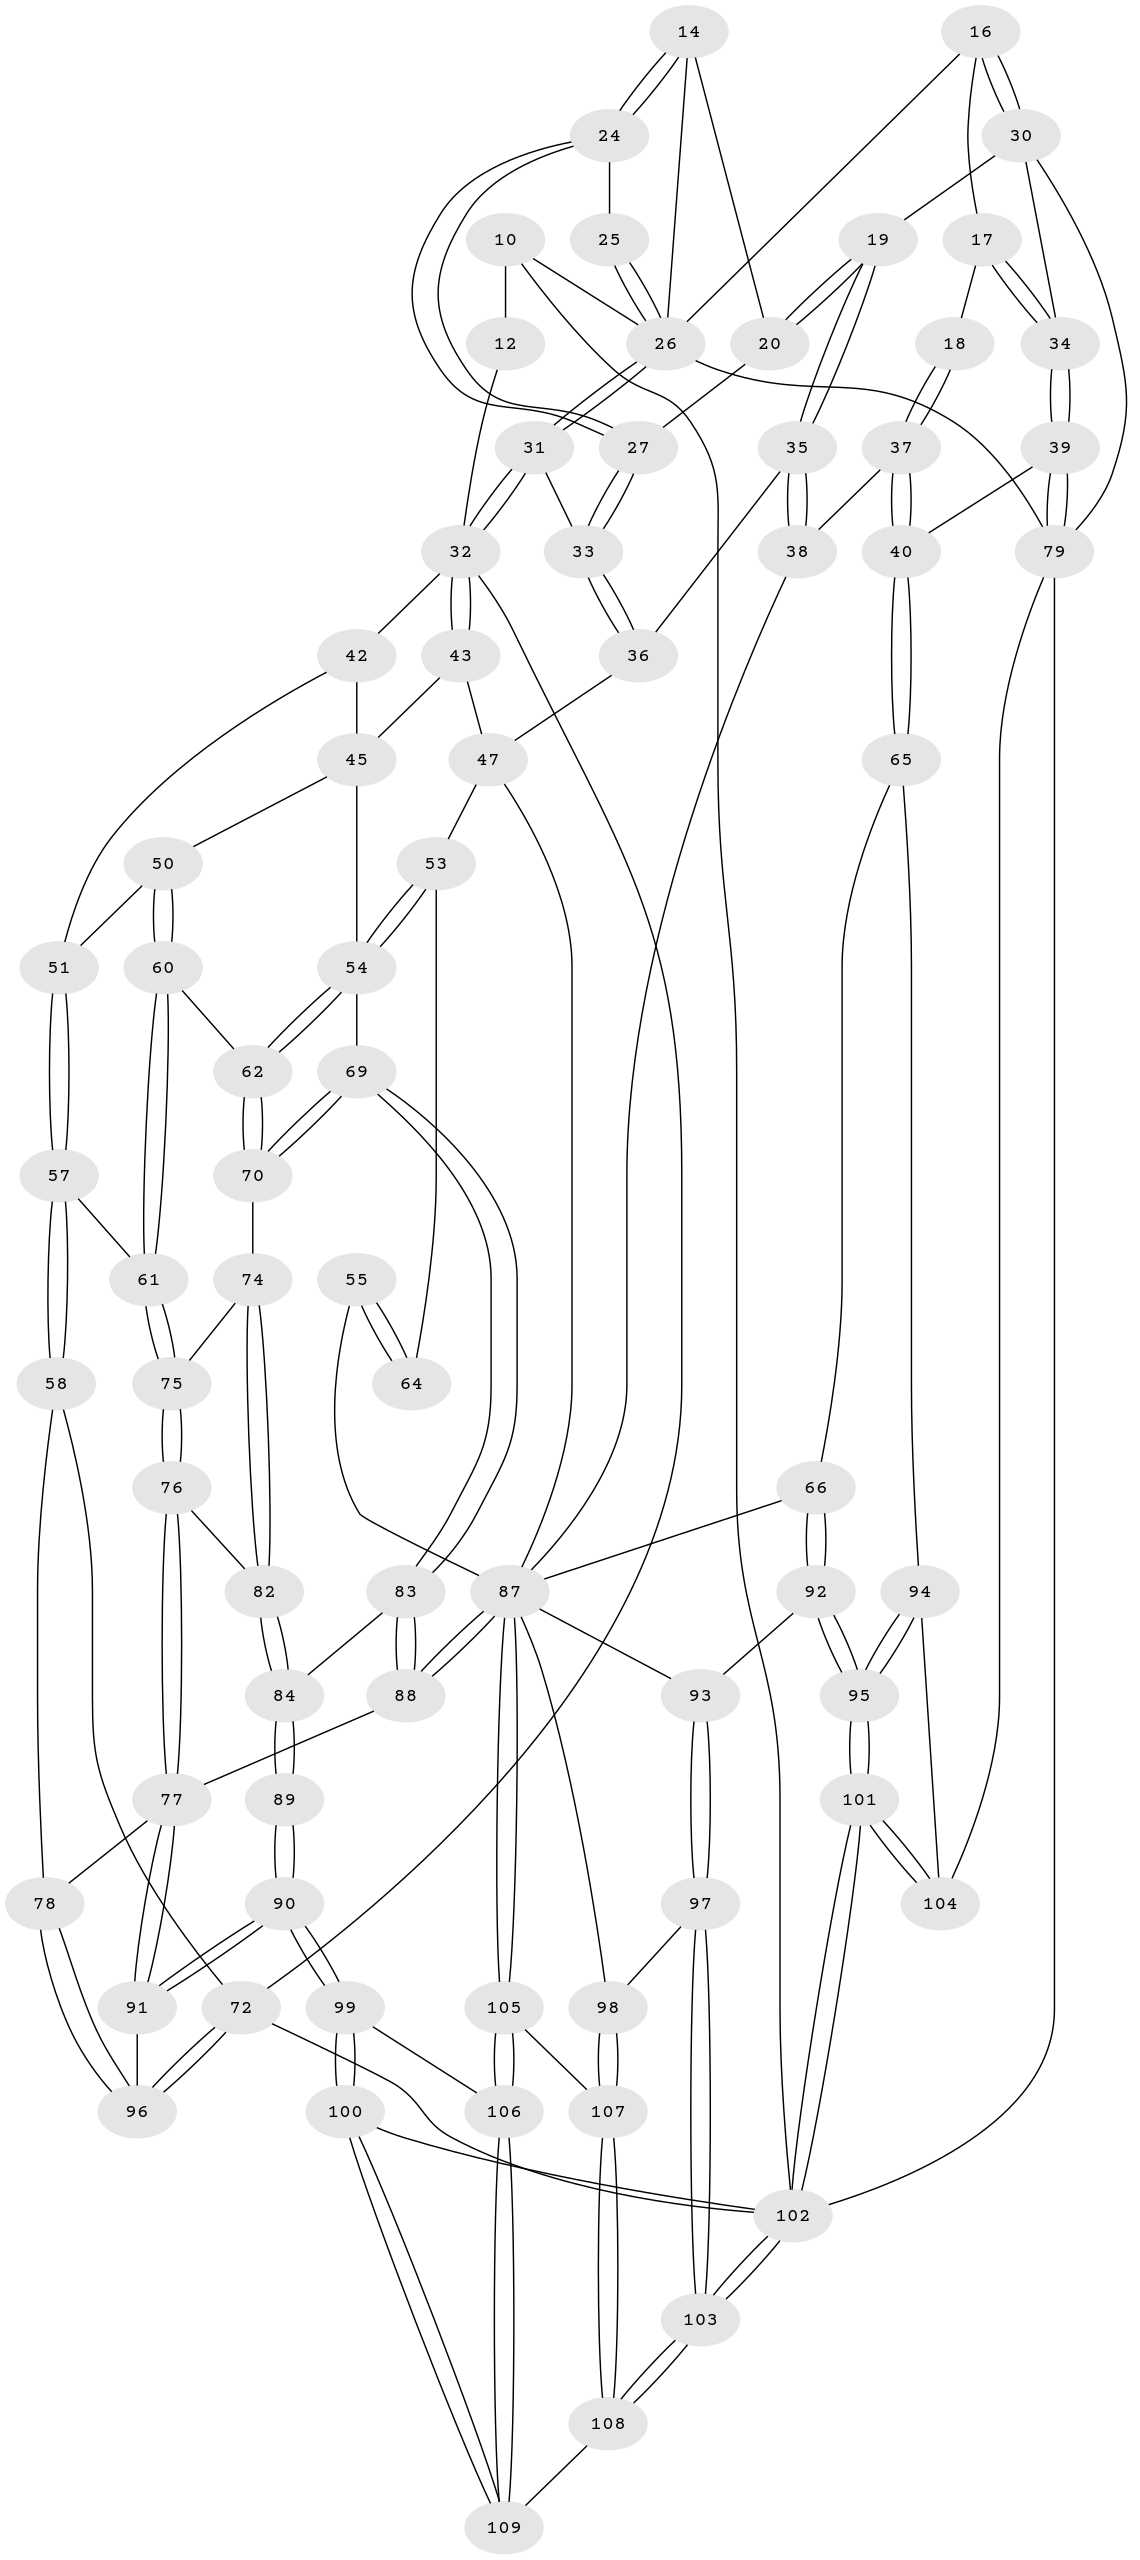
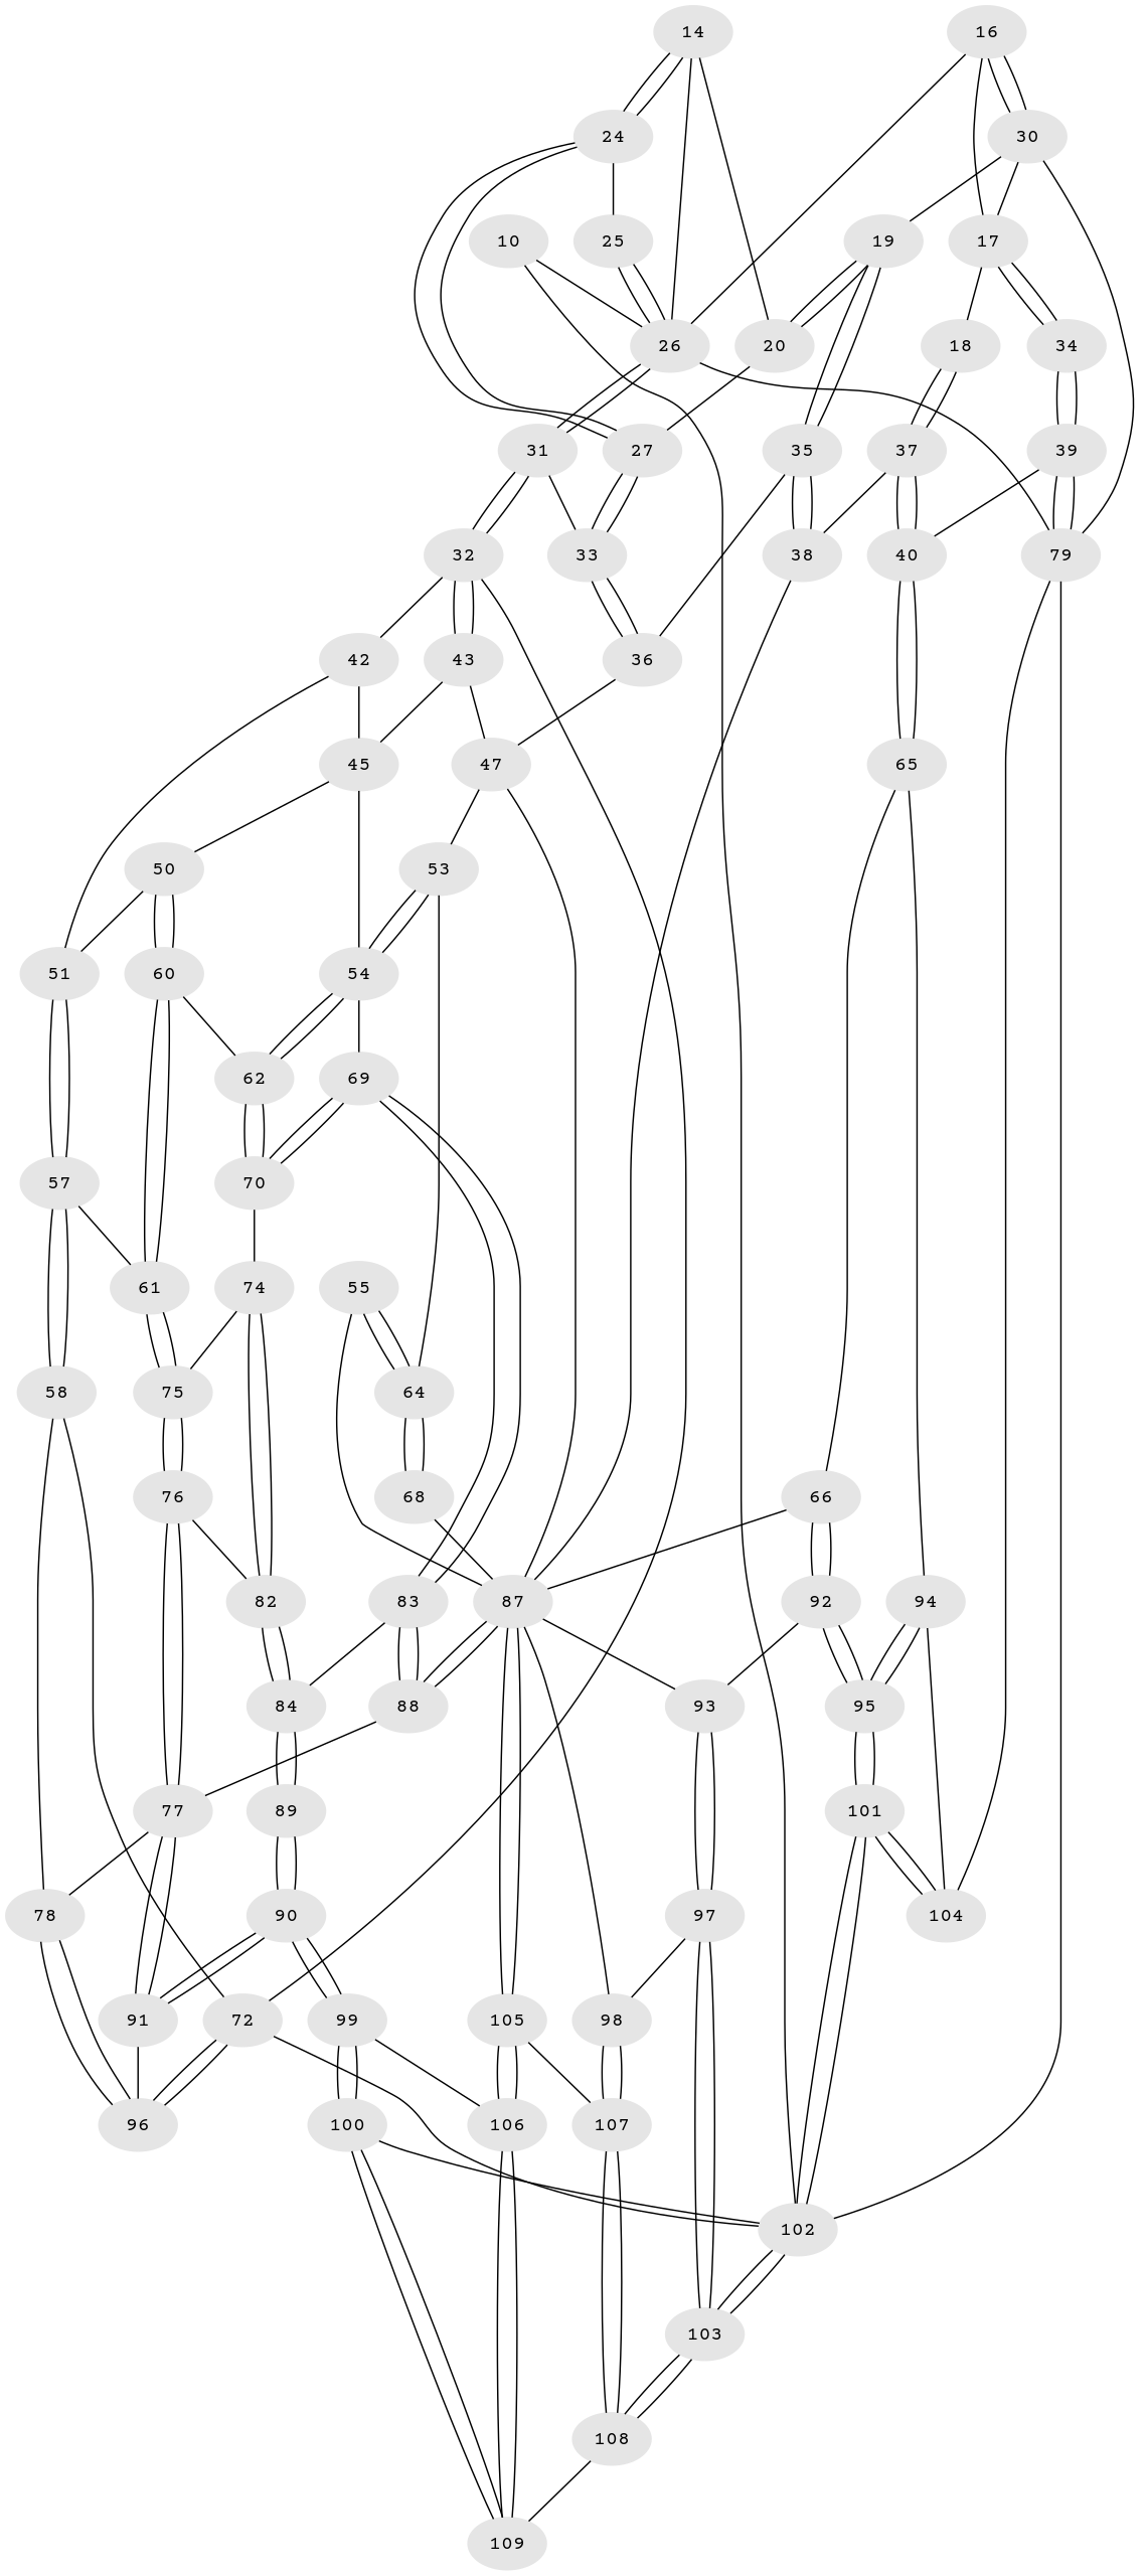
  graph {
    fontname="Courier Prime"
    node [color=gray90 fontname="Courier Prime" style=filled]
    edge [fontname="Courier Prime"]
    10 [super="+7"]
-   12 [super="+11"]
    26 [super="+9+15"]
    102 [super="+73"]
    32 [super="+28+29+23"]
    31
    79 [super="+4"]
    103
    42 [super="+41"]
    43
    72 [super="+59"]
    14 [super="+13"]
    20
    24
    27
    25
    16
    17
    30
    18
    34
    19
    37
    39
    35
    38
    40
    36
    33
    104 [super="+80"]
    45 [super="+44"]
    51
    47 [super="+46"]
    96
    87 [super="+86+85+71"]
    53 [super="+52"]
    65
    88
    93
    98
    105
    66
    94 [super="+81"]
    50
    54
    57
    60
    62
    69
    64 [super="+63+56"]
    61
    58
+   68
    70
    55
    78
    75
    76
    74
    92
    95
    83
    84
    82
    77
    91
    89
    90
    97
    107
    106
    99
    100
    101
    108
    109
-   10 -- 12 [weight=2]
    10 -- 26
    10 -- 102
-   12 -- 32 [weight=2]
    26 -- 31
    26 -- 31
    26 -- 79
    102 -- 103
    102 -- 103
    32 -- 42 [weight=2]
    32 -- 43
    32 -- 43
    32 -- 72
    31 -- 32
    31 -- 32
    31 -- 33
    79 -- 102 [weight=2]
    79 -- 104
    103 -- 108
    103 -- 108
    42 -- 45
    42 -- 51
    43 -- 45
    43 -- 47
    72 -- 102 [weight=2]
    72 -- 96
    72 -- 96
    14 -- 26 [weight=2]
    14 -- 20
    14 -- 24
    14 -- 24
    20 -- 27
    24 -- 27
    24 -- 27
    24 -- 25
    27 -- 33
    27 -- 33
    25 -- 26 [weight=2]
    25 -- 26
    16 -- 26
    16 -- 17
    16 -- 30
    16 -- 30
    17 -- 18
    17 -- 34
    17 -- 34
    30 -- 79
-   30 -- 34
+   30 -- 17
    30 -- 19
    18 -- 37
    18 -- 37
    34 -- 39
    34 -- 39
    19 -- 20
    19 -- 20
    19 -- 35
    19 -- 35
    37 -- 38
    37 -- 40
    37 -- 40
    39 -- 79
    39 -- 79
    39 -- 40
    35 -- 38
    35 -- 38
    35 -- 36
    38 -- 87
    40 -- 65
    40 -- 65
    36 -- 47
    33 -- 36
    33 -- 36
    45 -- 50
    45 -- 54
    51 -- 57
    51 -- 57
    47 -- 87
    47 -- 53
    87 -- 88
    87 -- 88
    87 -- 93
    87 -- 98
    87 -- 105
    87 -- 105
    53 -- 54
    53 -- 54
    53 -- 64 [weight=2]
    65 -- 66
    65 -- 94
    88 -- 77
    93 -- 97
    93 -- 97
    98 -- 107
    98 -- 107
    105 -- 107
    105 -- 106
    105 -- 106
    66 -- 87
    66 -- 92
    66 -- 92
    94 -- 104 [weight=2]
    94 -- 95
    94 -- 95
    50 -- 51
    50 -- 60
    50 -- 60
    54 -- 62
    54 -- 62
    54 -- 69
    57 -- 61
    57 -- 58
    57 -- 58
    60 -- 62
    60 -- 61
    60 -- 61
    62 -- 70
    62 -- 70
    69 -- 70
    69 -- 70
    69 -- 83
    69 -- 83
+   64 -- 68
+   64 -- 68
    61 -- 75
    61 -- 75
    58 -- 72
    58 -- 78
+   68 -- 87
    70 -- 74
    55 -- 87
    55 -- 64 [weight=2]
    55 -- 64
    78 -- 96
    78 -- 96
    75 -- 76
    75 -- 76
    76 -- 82
    76 -- 77
    76 -- 77
    74 -- 75
    74 -- 82
    74 -- 82
    92 -- 93
    92 -- 95
    92 -- 95
    95 -- 101
    95 -- 101
    83 -- 88
    83 -- 88
    83 -- 84
    84 -- 89
    84 -- 89
    82 -- 84
    82 -- 84
    77 -- 78
    77 -- 91
    77 -- 91
    91 -- 96
    89 -- 90
    89 -- 90
    90 -- 91
    90 -- 91
    90 -- 99
    90 -- 99
    97 -- 103
    97 -- 103
    97 -- 98
    107 -- 108
    107 -- 108
    106 -- 109
    106 -- 109
    99 -- 106
    99 -- 100
    99 -- 100
    100 -- 102
    100 -- 109
    100 -- 109
    101 -- 102
    101 -- 102
    101 -- 104
    101 -- 104
    108 -- 109
  }
